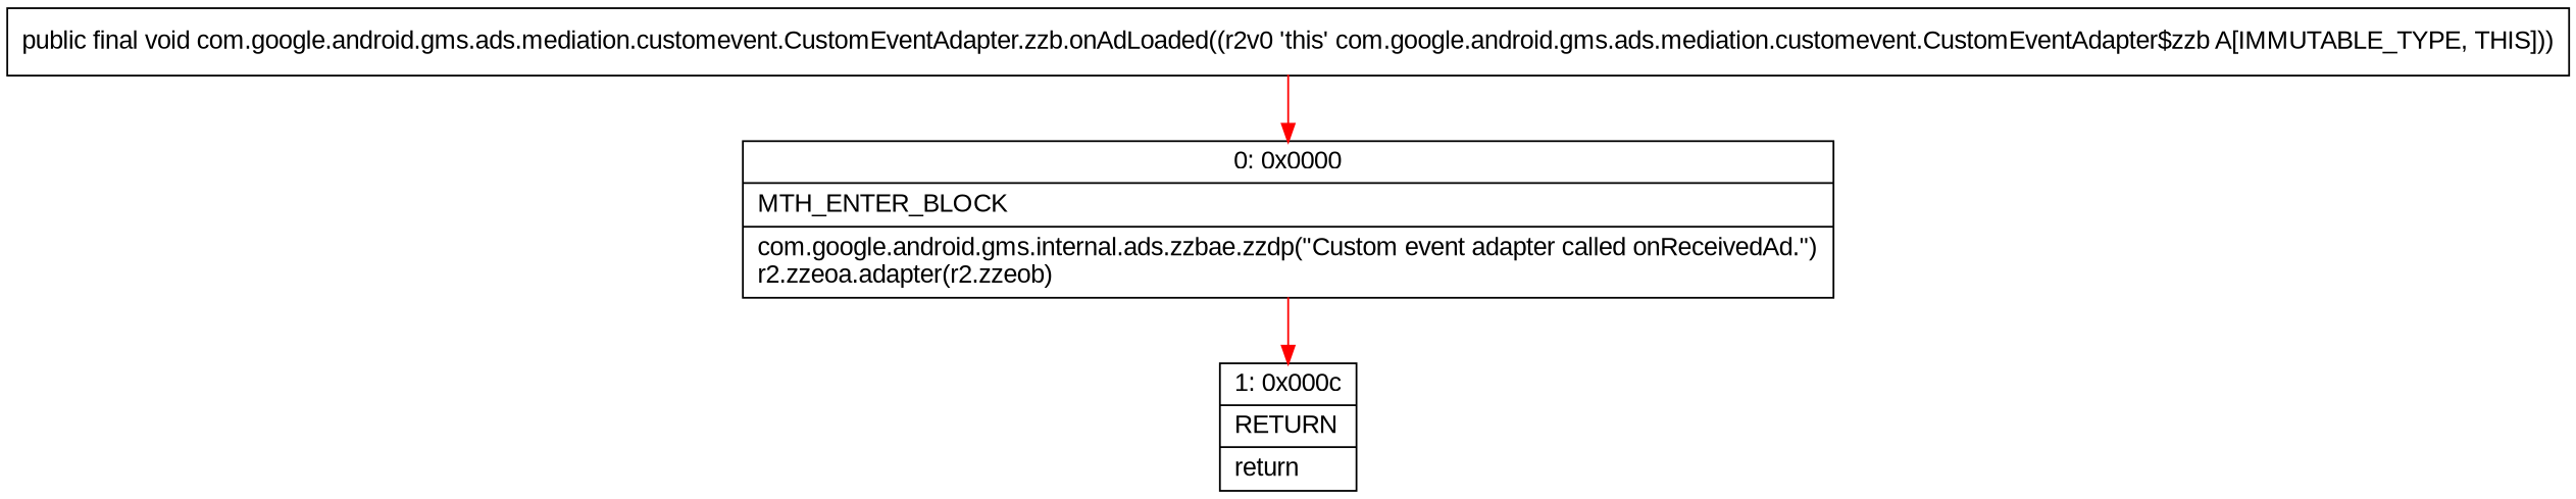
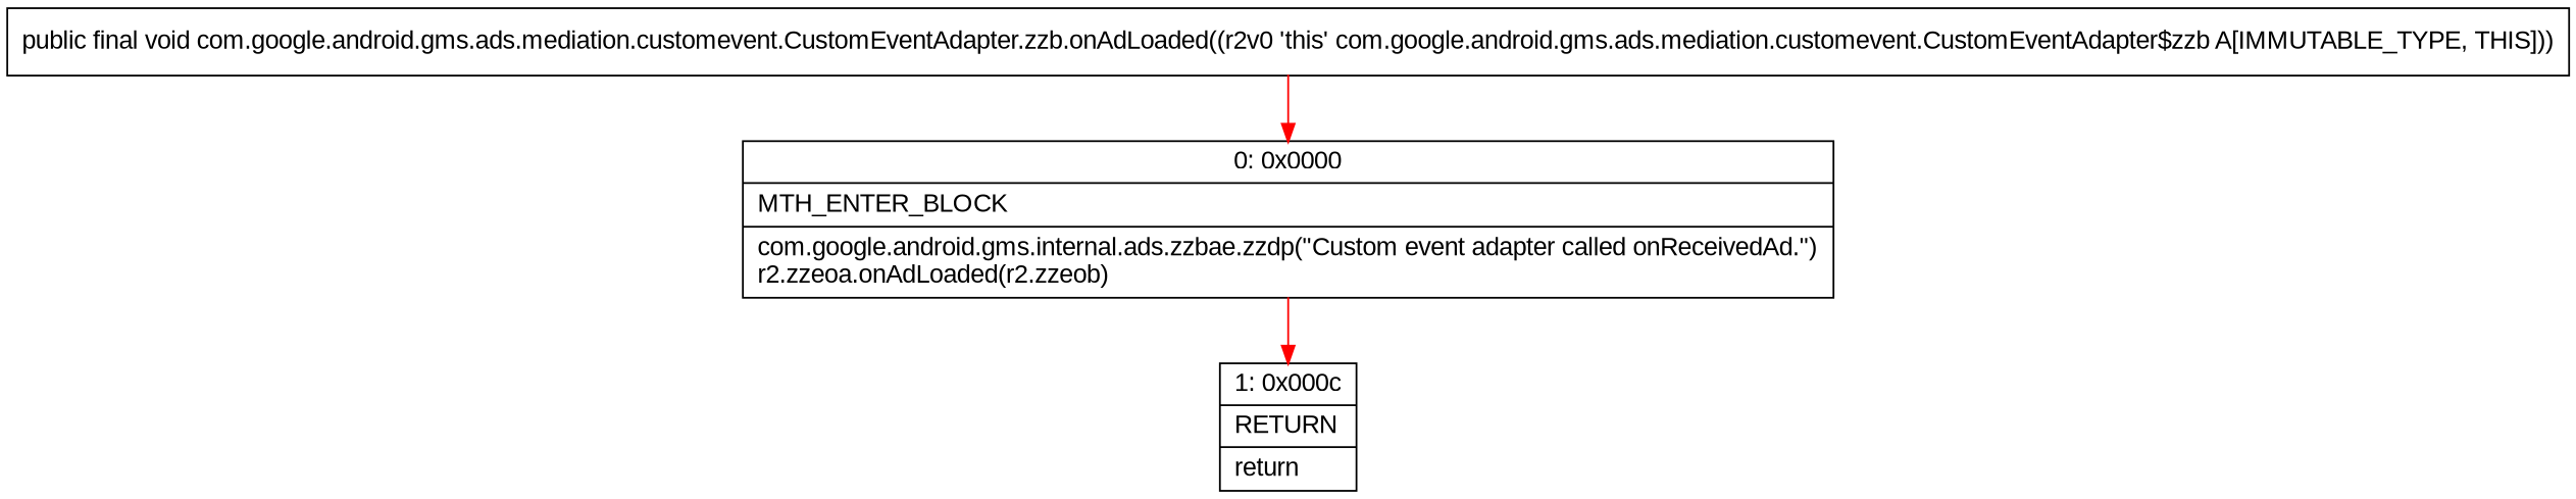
  digraph {
    fontname="Liberation Sans"
    node [shape=record fontname="Liberation Sans"]
    edge [color=red fontname="Liberation Sans"]
-   n1 [label="{0\:\ 0x0000|MTH_ENTER_BLOCK\l|com.google.android.gms.internal.ads.zzbae.zzdp(\"Custom event adapter called onReceivedAd.\")\lr2.zzeoa.adapter(r2.zzeob)\l}"]
+   n1 [label="{0\:\ 0x0000|MTH_ENTER_BLOCK\l|com.google.android.gms.internal.ads.zzbae.zzdp(\"Custom event adapter called onReceivedAd.\")\lr2.zzeoa.onAdLoaded(r2.zzeob)\l}"]
    n2 [label="{1\:\ 0x000c|RETURN\l|return\l}"]
    n3 [label="{public final void com.google.android.gms.ads.mediation.customevent.CustomEventAdapter.zzb.onAdLoaded((r2v0 'this' com.google.android.gms.ads.mediation.customevent.CustomEventAdapter$zzb A[IMMUTABLE_TYPE, THIS])) }"]
    n1 -> n2
    n3 -> n1
  }
